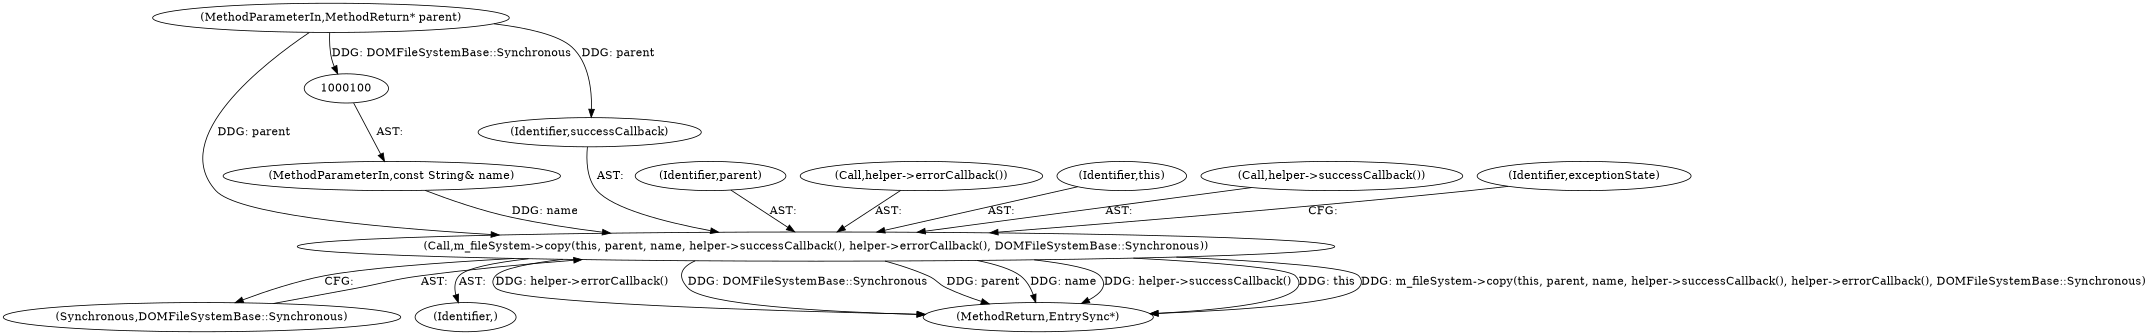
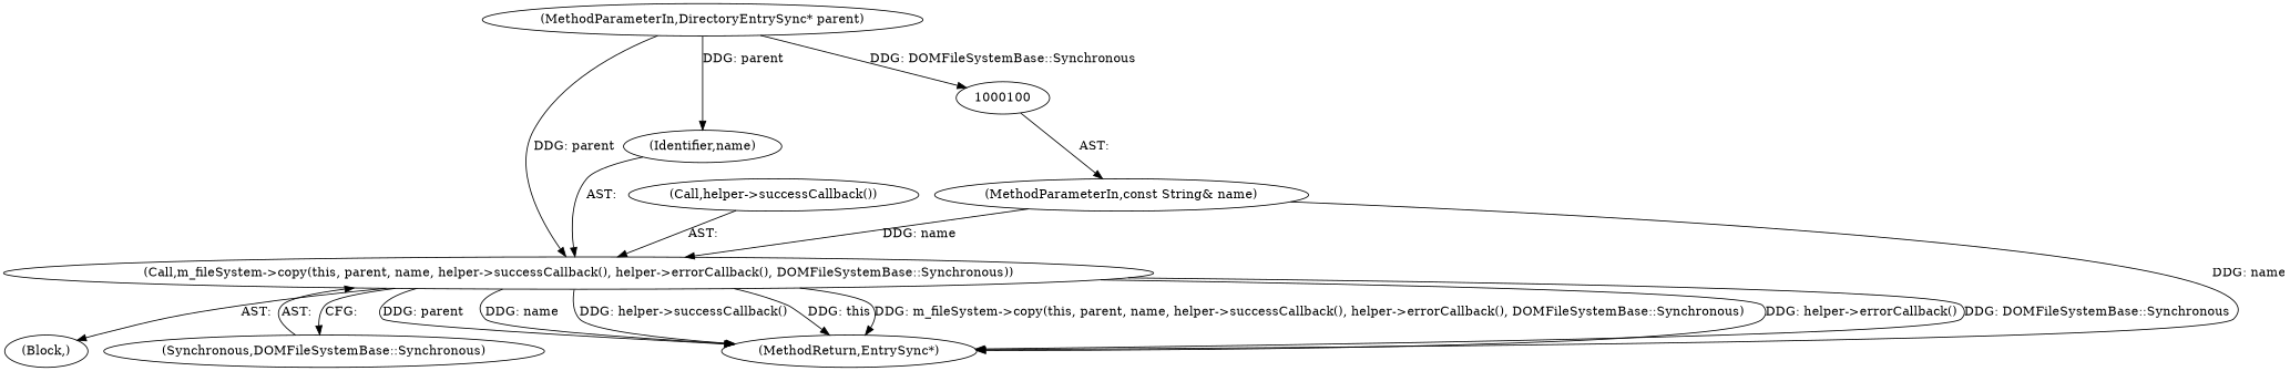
  digraph {
    n1 [label="(Call,m_fileSystem->copy(this, parent, name, helper->successCallback(), helper->errorCallback(), DOMFileSystemBase::Synchronous))"]
    n2 [label="(Synchronous,DOMFileSystemBase::Synchronous)"]
-   n3 [label="(Identifier,)"]
+   n3 [label="(Block,)"]
    n4 [label="(MethodReturn,EntrySync*)"]
-   n5 [label="(MethodParameterIn,MethodReturn* parent)"]
+   n5 [label="(MethodParameterIn,DirectoryEntrySync* parent)"]
    1000100
-   n7 [label="(Identifier,successCallback)"]
+   n7 [label="(Identifier,name)"]
    n8 [label="(MethodParameterIn,const String& name)"]
-   n9 [label="(Identifier,parent)"]
-   n10 [label="(Call,helper->errorCallback())"]
-   n11 [label="(Identifier,this)"]
    n12 [label="(Call,helper->successCallback())"]
-   n13 [label="(Identifier,exceptionState)"]
    n1 -> n2 [label="CFG: "]
    n1 -> n3 [label="AST: "]
    n1 -> n4 [label="DDG: helper->errorCallback()"]
    n1 -> n4 [label="DDG: DOMFileSystemBase::Synchronous"]
    n1 -> n4 [label="DDG: parent"]
    n1 -> n4 [label="DDG: name"]
    n1 -> n4 [label="DDG: helper->successCallback()"]
    n1 -> n4 [label="DDG: this"]
    n1 -> n4 [label="DDG: m_fileSystem->copy(this, parent, name, helper->successCallback(), helper->errorCallback(), DOMFileSystemBase::Synchronous)"]
    n2 -> n1 [label="AST: "]
    n5 -> n1 [label="DDG: parent"]
    n5 -> 1000100 [label="DDG: DOMFileSystemBase::Synchronous"]
    n5 -> n7 [label="DDG: parent"]
    1000100 -> n8 [label="AST: "]
    n7 -> n1 [label="AST: "]
    n8 -> n1 [label="DDG: name"]
-   n9 -> n1 [label="AST: "]
-   n10 -> n1 [label="AST: "]
-   n11 -> n1 [label="AST: "]
+   n8 -> n4 [label="DDG: name"]
    n12 -> n1 [label="AST: "]
-   n13 -> n1 [label="CFG: "]
  }
